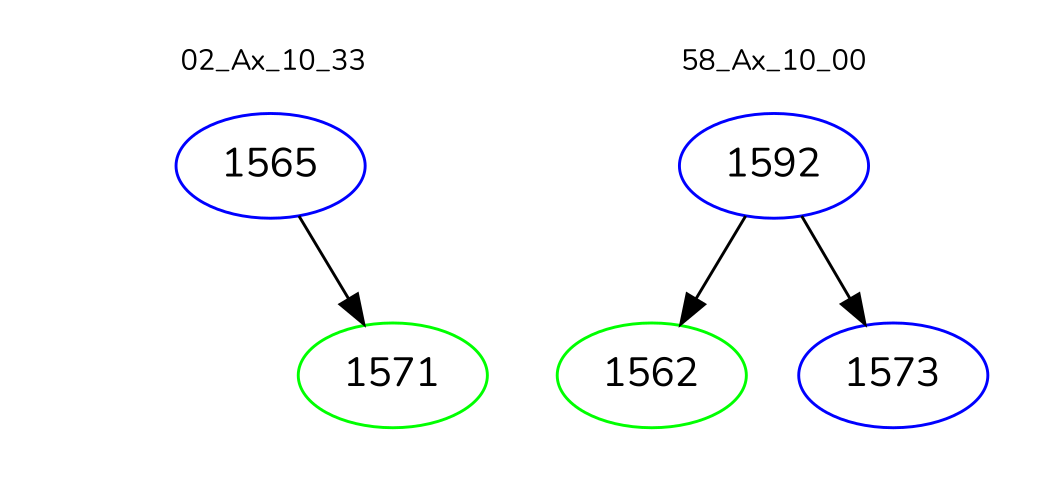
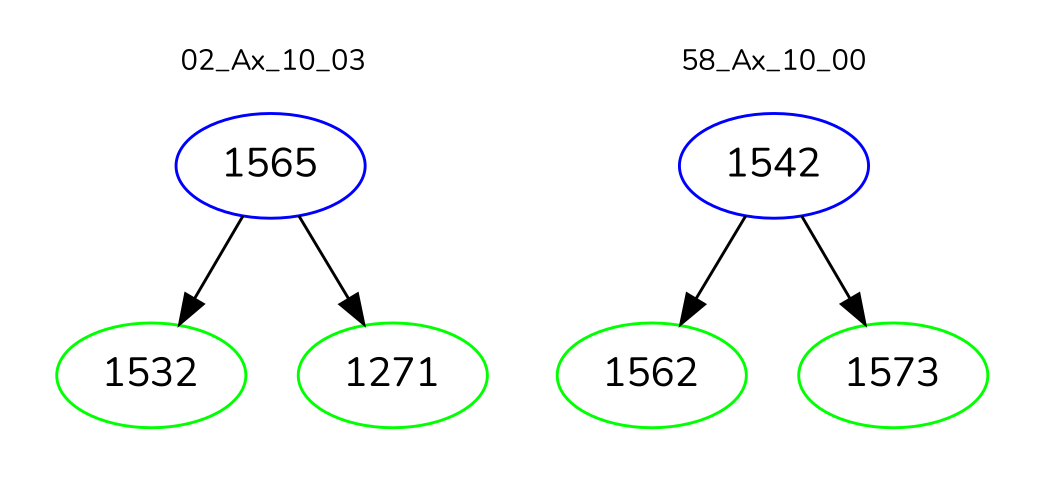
  digraph {
    fontname=Nunito
    node [color=green fontname=Nunito]
    edge [color=black fontname=Nunito]
    n1 [color=blue label=1565]
-   n3 [label=1571]
-   n4 [color=blue label=1592]
+   n2 [label=1532]
+   n3 [label=1271]
+   n4 [color=blue label=1542]
    n5 [label=1562]
-   n6 [color=blue label=1573]
+   n6 [label=1573]
    subgraph cluster_1 {
      color=white
      fontsize=10
-     label="02_Ax_10_33"
+     label="02_Ax_10_03"
      n1
+     n2
      n3
    }
    subgraph cluster_2 {
      color=white
      fontsize=10
      label="58_Ax_10_00"
      n4
      n5
      n6
    }
+   n1 -> n2
    n1 -> n3
    n4 -> n5
    n4 -> n6
  }
